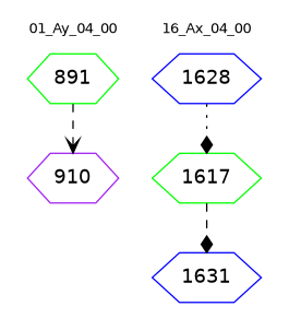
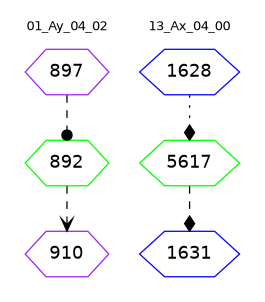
  digraph {
    fontname="DejaVu Sans"
    node [color=purple fontname="DejaVu Sans" shape=hexagon]
    edge [arrowhead=diamond color=black fontname="DejaVu Sans" style=dashed]
-   n2 [color=green label=891]
+   n1 [label=897]
+   n2 [color=green label=892]
    n3 [label=910]
    n4 [color=blue label=1628]
-   n5 [color=green label=1617]
+   n5 [color=green label=5617]
    n6 [color=blue label=1631]
    subgraph cluster_1 {
      color=white
      fontsize=10
-     label="01_Ay_04_00"
+     label="01_Ay_04_02"
+     n1
      n2
      n3
    }
    subgraph cluster_2 {
      color=white
      fontsize=10
-     label="16_Ax_04_00"
+     label="13_Ax_04_00"
      n4
      n5
      n6
    }
+   n1 -> n2 [arrowhead=dot]
    n2 -> n3 [arrowhead=vee]
    n4 -> n5 [style=dotted]
    n5 -> n6
  }
